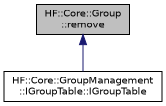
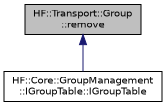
  digraph {
    rankdir=TB
    node [color=black fontname=Helvetica fontsize=10 shape=record style=filled]
-   n1 [fillcolor=grey75 fontcolor=black height=0.2 label="HF::Core::Group\l::remove" width=0.4]
+   n1 [fillcolor=grey75 fontcolor=black height=0.2 label="HF::Transport::Group\l::remove" width=0.4]
    n2 [fillcolor=white height=0.2 label="HF::Core::GroupManagement\l::IGroupTable::IGroupTable" width=0.4]
    n1 -> n2 [color=midnightblue dir=back fontname=Helvetica fontsize=10 labelfontname=Helvetica labelfontsize=10 style=solid]
  }
